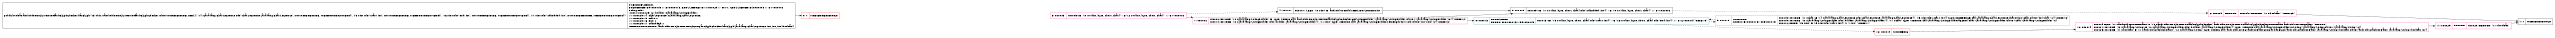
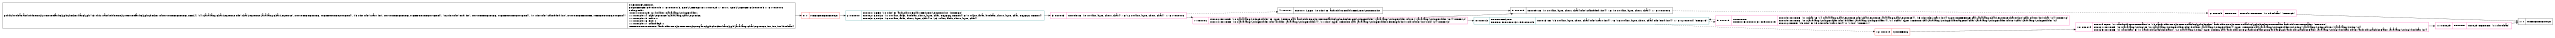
  digraph {
    rankdir=LR
    node [color=deeppink shape=record]
    n1 [color=red label="{0\:\ ?|MTH_ENTER_BLOCK\l}"]
+   n2 [color=teal label="{2\:\ 0x0000|0x0000: SGET  (r0 I:int) =  android.os.Build.VERSION.SDK_INT int  (LINE:68)\l0x0002: CONST  (r1 I:??[int, float, boolean, short, byte, char, OBJECT, ARRAY]) = (0 ??[int, float, boolean, short, byte, char, OBJECT, ARRAY]) \l0x0003: CONST  (r2 I:??[int, float, short, byte, char]) = (23 ??[int, float, short, byte, char]) \l}"]
    n3 [label="{3\:\ 0x0005|0x0005: IF  (r0 I:??[int, byte, short, char]) \>= (r2 I:??[int, byte, short, char])  \-\> B:7:0x000c \l}"]
    n4 [color=black label="{4\:\ 0x0007|0x0007: SGET  (r0 I:int) =  android.os.Build.VERSION.SDK_INT int \l}"]
    n5 [label="{7\:\ 0x000c|0x000c: INVOKE  (r0 I:java.lang.StringBuilder) =  type: STATIC call: androidx.emoji2.text.DefaultGlyphChecker.getStringBuilder():java.lang.StringBuilder A[MD:():java.lang.StringBuilder (m)] (LINE:72)\l0x0010: INVOKE  (r0 I:java.lang.StringBuilder A[D('builder' java.lang.StringBuilder)]), (r1 I:int) type: VIRTUAL call: java.lang.StringBuilder.setLength(int):void A[MD:(int):void (c)] (LINE:73)\l}"]
    n6 [color=black label="{5\:\ 0x0009|0x0009: IF  (r7 I:??[int, byte, short, char] A[D('sdkAdded' int)]) \<= (r0 I:??[int, byte, short, char])  \-\> B:7:0x000c \l}"]
-   n7 [color=teal label="{8\:\ 0x0013|LOOP_START\lLOOP:0: B:8:0x0013\-\>B:9:0x0015\l|0x0013: IF  (r5 I:??[int, byte, short, char] A[D('start' int)]) \>= (r6 I:??[int, byte, short, char] A[D('end' int)])  \-\> B:12:0x001f  (LINE:75)\l}"]
+   n7 [color=teal label="{8\:\ 0x0013|LOOP_VERSION\lLOOP:0: B:8:0x0013\-\>B:9:0x0015\l|0x0013: IF  (r5 I:??[int, byte, short, char] A[D('start' int)]) \>= (r6 I:??[int, byte, short, char] A[D('end' int)])  \-\> B:12:0x001f  (LINE:75)\l}"]
    n8 [label="{6\:\ 0x000b|RETURN\l|0x000b: RETURN  (r1 I:boolean)  (LINE:69)\l}"]
    n9 [color=black label="{1\:\ ?|MTH_EXIT_BLOCK\l}"]
    n10 [label="{9\:\ 0x0015|LOOP_END\lLOOP:0: B:8:0x0013\-\>B:9:0x0015\l|0x0015: INVOKE  (r1 I:char) = (r4 I:java.lang.CharSequence A[D('charSequence' java.lang.CharSequence)]), (r5 I:int A[D('start' int)]) type: INTERFACE call: java.lang.CharSequence.charAt(int):char A[MD:(int):char (c)] (LINE:76)\l0x0019: INVOKE  (r0 I:java.lang.StringBuilder A[D('builder' java.lang.StringBuilder)]), (r1 I:char) type: VIRTUAL call: java.lang.StringBuilder.append(char):java.lang.StringBuilder A[MD:(char):java.lang.StringBuilder (c)]\l0x001c: ARITH  (r5 I:int) = (r5 I:int A[D('start' int)]) + (1 int)  (LINE:77)\l}"]
    n11 [color=red label="{12\:\ 0x001f|SYNTHETIC\l}"]
    n12 [label="{10\:\ 0x001f|0x001f: IGET  (r1 I:android.text.TextPaint) = (r3 I:androidx.emoji2.text.DefaultGlyphChecker) androidx.emoji2.text.DefaultGlyphChecker.mTextPaint android.text.TextPaint  (LINE:80)\l0x0021: INVOKE  (r2 I:java.lang.String) = (r0 I:java.lang.StringBuilder A[D('builder' java.lang.StringBuilder)]) type: VIRTUAL call: java.lang.StringBuilder.toString():java.lang.String A[MD:():java.lang.String (c)]\l0x0025: INVOKE  (r1 I:boolean) = (r1 I:android.graphics.Paint), (r2 I:java.lang.String) type: STATIC call: androidx.core.graphics.PaintCompat.hasGlyph(android.graphics.Paint, java.lang.String):boolean A[MD:(android.graphics.Paint, java.lang.String):boolean (m)]\l}"]
    n13 [label="{11\:\ 0x0029|RETURN\l|0x0029: RETURN  (r1 I:boolean) \l}"]
    n14 [color=black label="{public boolean androidx.emoji2.text.DefaultGlyphChecker.hasGlyph((r3 'this' I:androidx.emoji2.text.DefaultGlyphChecker A[IMMUTABLE_TYPE, THIS]), (r4 I:java.lang.CharSequence A[D('charSequence' java.lang.CharSequence), IMMUTABLE_TYPE, METHOD_ARGUMENT]), (r5 I:int A[D('start' int), IMMUTABLE_TYPE, METHOD_ARGUMENT]), (r6 I:int A[D('end' int), IMMUTABLE_TYPE, METHOD_ARGUMENT]), (r7 I:int A[D('sdkAdded' int), IMMUTABLE_TYPE, METHOD_ARGUMENT]))  | USE_LINES_HINTS\lBACK_EDGE: B:9:0x0015 \-\> B:8:0x0013, CROSS_EDGE: B:11:0x0029 \-\> B:1:?, CROSS_EDGE: B:3:0x0005 \-\> B:7:0x000c\lDebug Info:\l  0x0010\-0x0029: r0 'builder' Ljava\/lang\/StringBuilder;\l  \-1 \-0x0029: r4 'charSequence' Ljava\/lang\/CharSequence;\l  \-1 \-0x0029: r5 'start' I\l  \-1 \-0x0029: r6 'end' I\l  \-1 \-0x0029: r7 'sdkAdded' I\lMETHOD_OVERRIDE: [androidx.emoji2.text.EmojiCompat.GlyphChecker.hasGlyph(java.lang.CharSequence, int, int, int):boolean]\l}"]
+   n1 -> n2
+   n2 -> n3
    n3 -> n4 [style=dashed]
    n3 -> n5
    n4 -> n6
    n5 -> n6
    n5 -> n7
    n6 -> n8 [style=dashed]
    n7 -> n10 [style=dashed]
    n7 -> n11 [style=dashed]
    n8 -> n9
    n10 -> n7
    n11 -> n12
    n12 -> n13
    n13 -> n9
    n14 -> n1
  }
